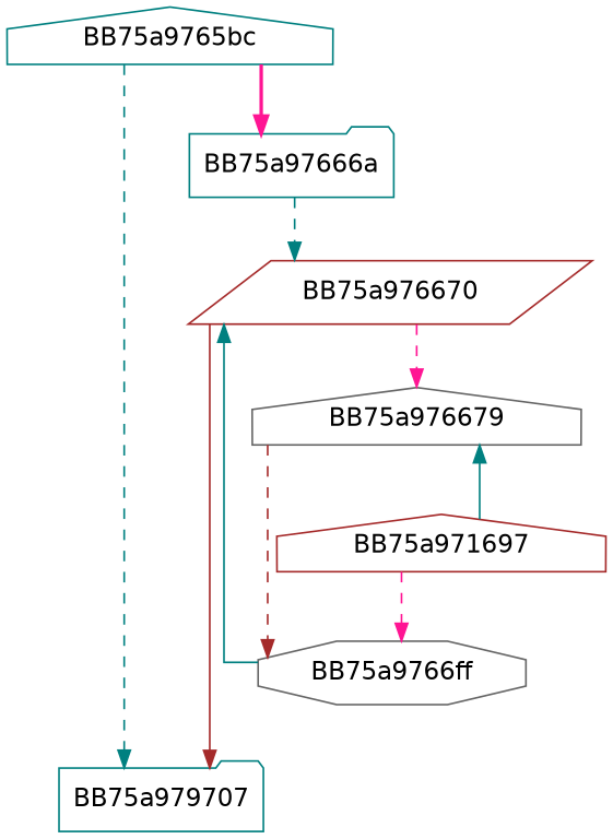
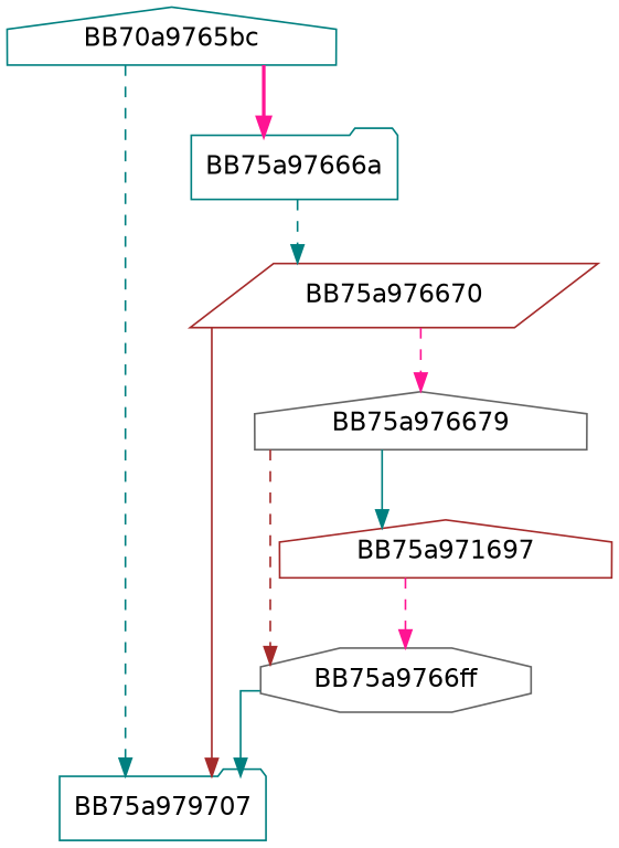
  digraph {
    fontname="DejaVu Sans"
    splines=ortho
    node [color=teal fontname="DejaVu Sans" shape=house]
    edge [color=teal fontname="DejaVu Sans" style=dashed]
-   BB75a9765bc
+   BB75a9765bc [label=BB70a9765bc]
    n2 [label=BB75a979707 shape=folder]
    BB75a97666a [shape=folder]
    BB75a976670 [color=brown shape=parallelogram]
    BB75a976679 [color=gray40]
    BB75a9766ff [color=gray40 shape=octagon]
    n7 [color=brown label=BB75a971697]
    BB75a9765bc -> n2
    BB75a9765bc -> BB75a97666a [color=deeppink style=bold]
    BB75a97666a -> BB75a976670
    BB75a976670 -> n2 [color=brown style=solid]
    BB75a976670 -> BB75a976679 [color=deeppink]
    BB75a976679 -> BB75a9766ff [color=brown]
-   n7 -> BB75a976679 [style=solid]
-   BB75a9766ff -> BB75a976670 [style=solid]
+   BB75a976679 -> n7 [style=solid]
+   BB75a9766ff -> n2 [style=solid]
    n7 -> BB75a9766ff [color=deeppink]
  }
